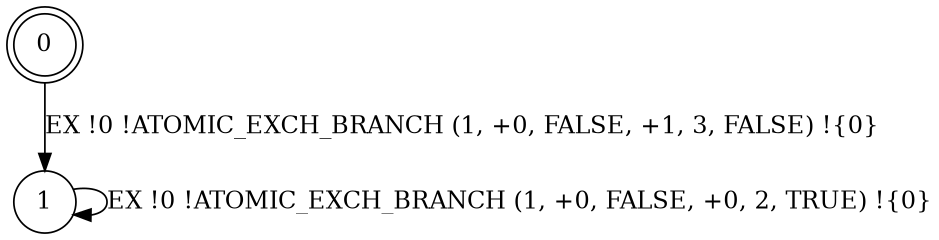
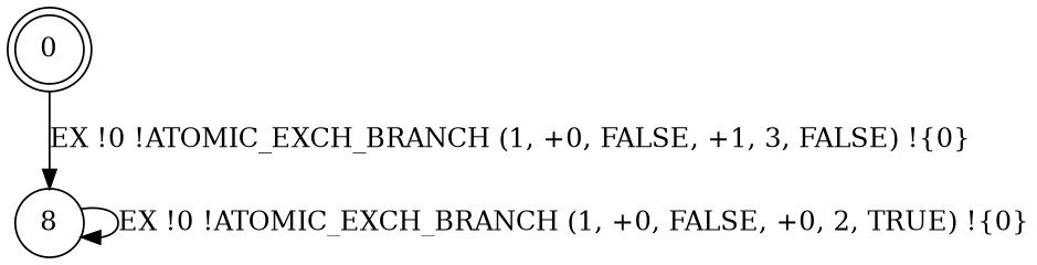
  digraph {
    node [shape=circle]
    0 [peripheries=2]
-   1
+   1 [label=8]
    0 -> 1 [label="EX !0 !ATOMIC_EXCH_BRANCH (1, +0, FALSE, +1, 3, FALSE) !{0}"]
    1 -> 1 [label="EX !0 !ATOMIC_EXCH_BRANCH (1, +0, FALSE, +0, 2, TRUE) !{0}"]
  }
